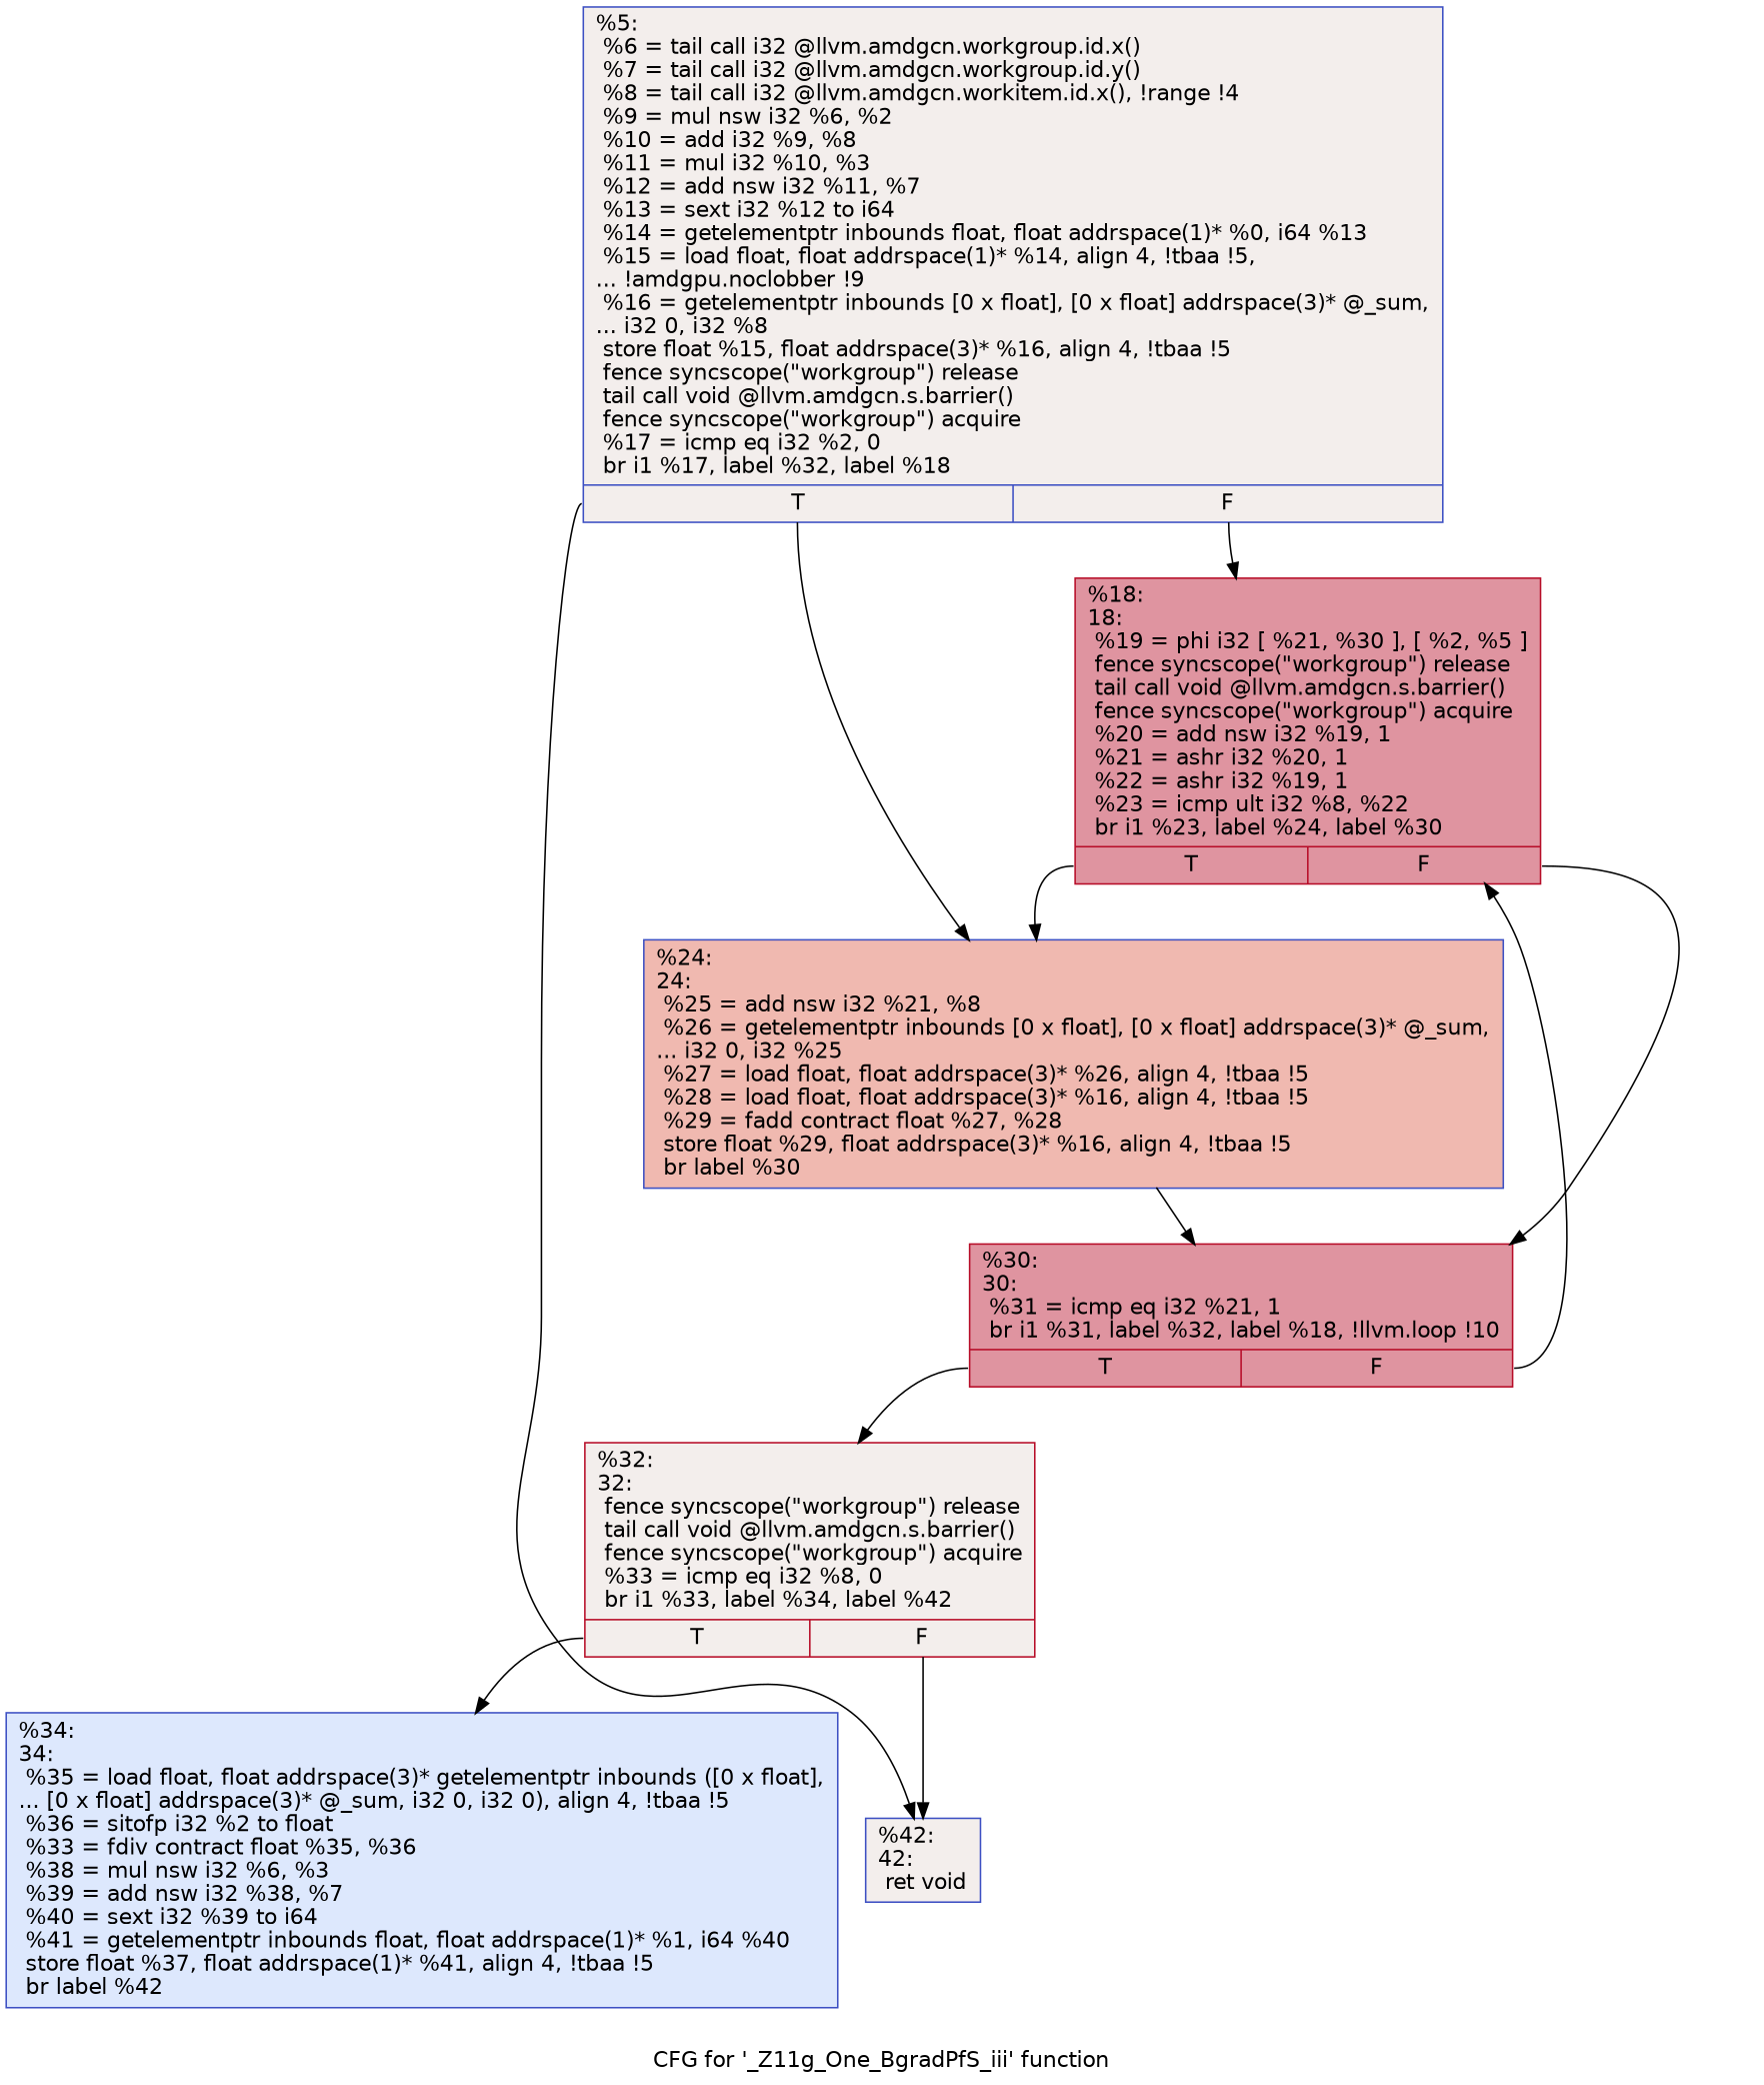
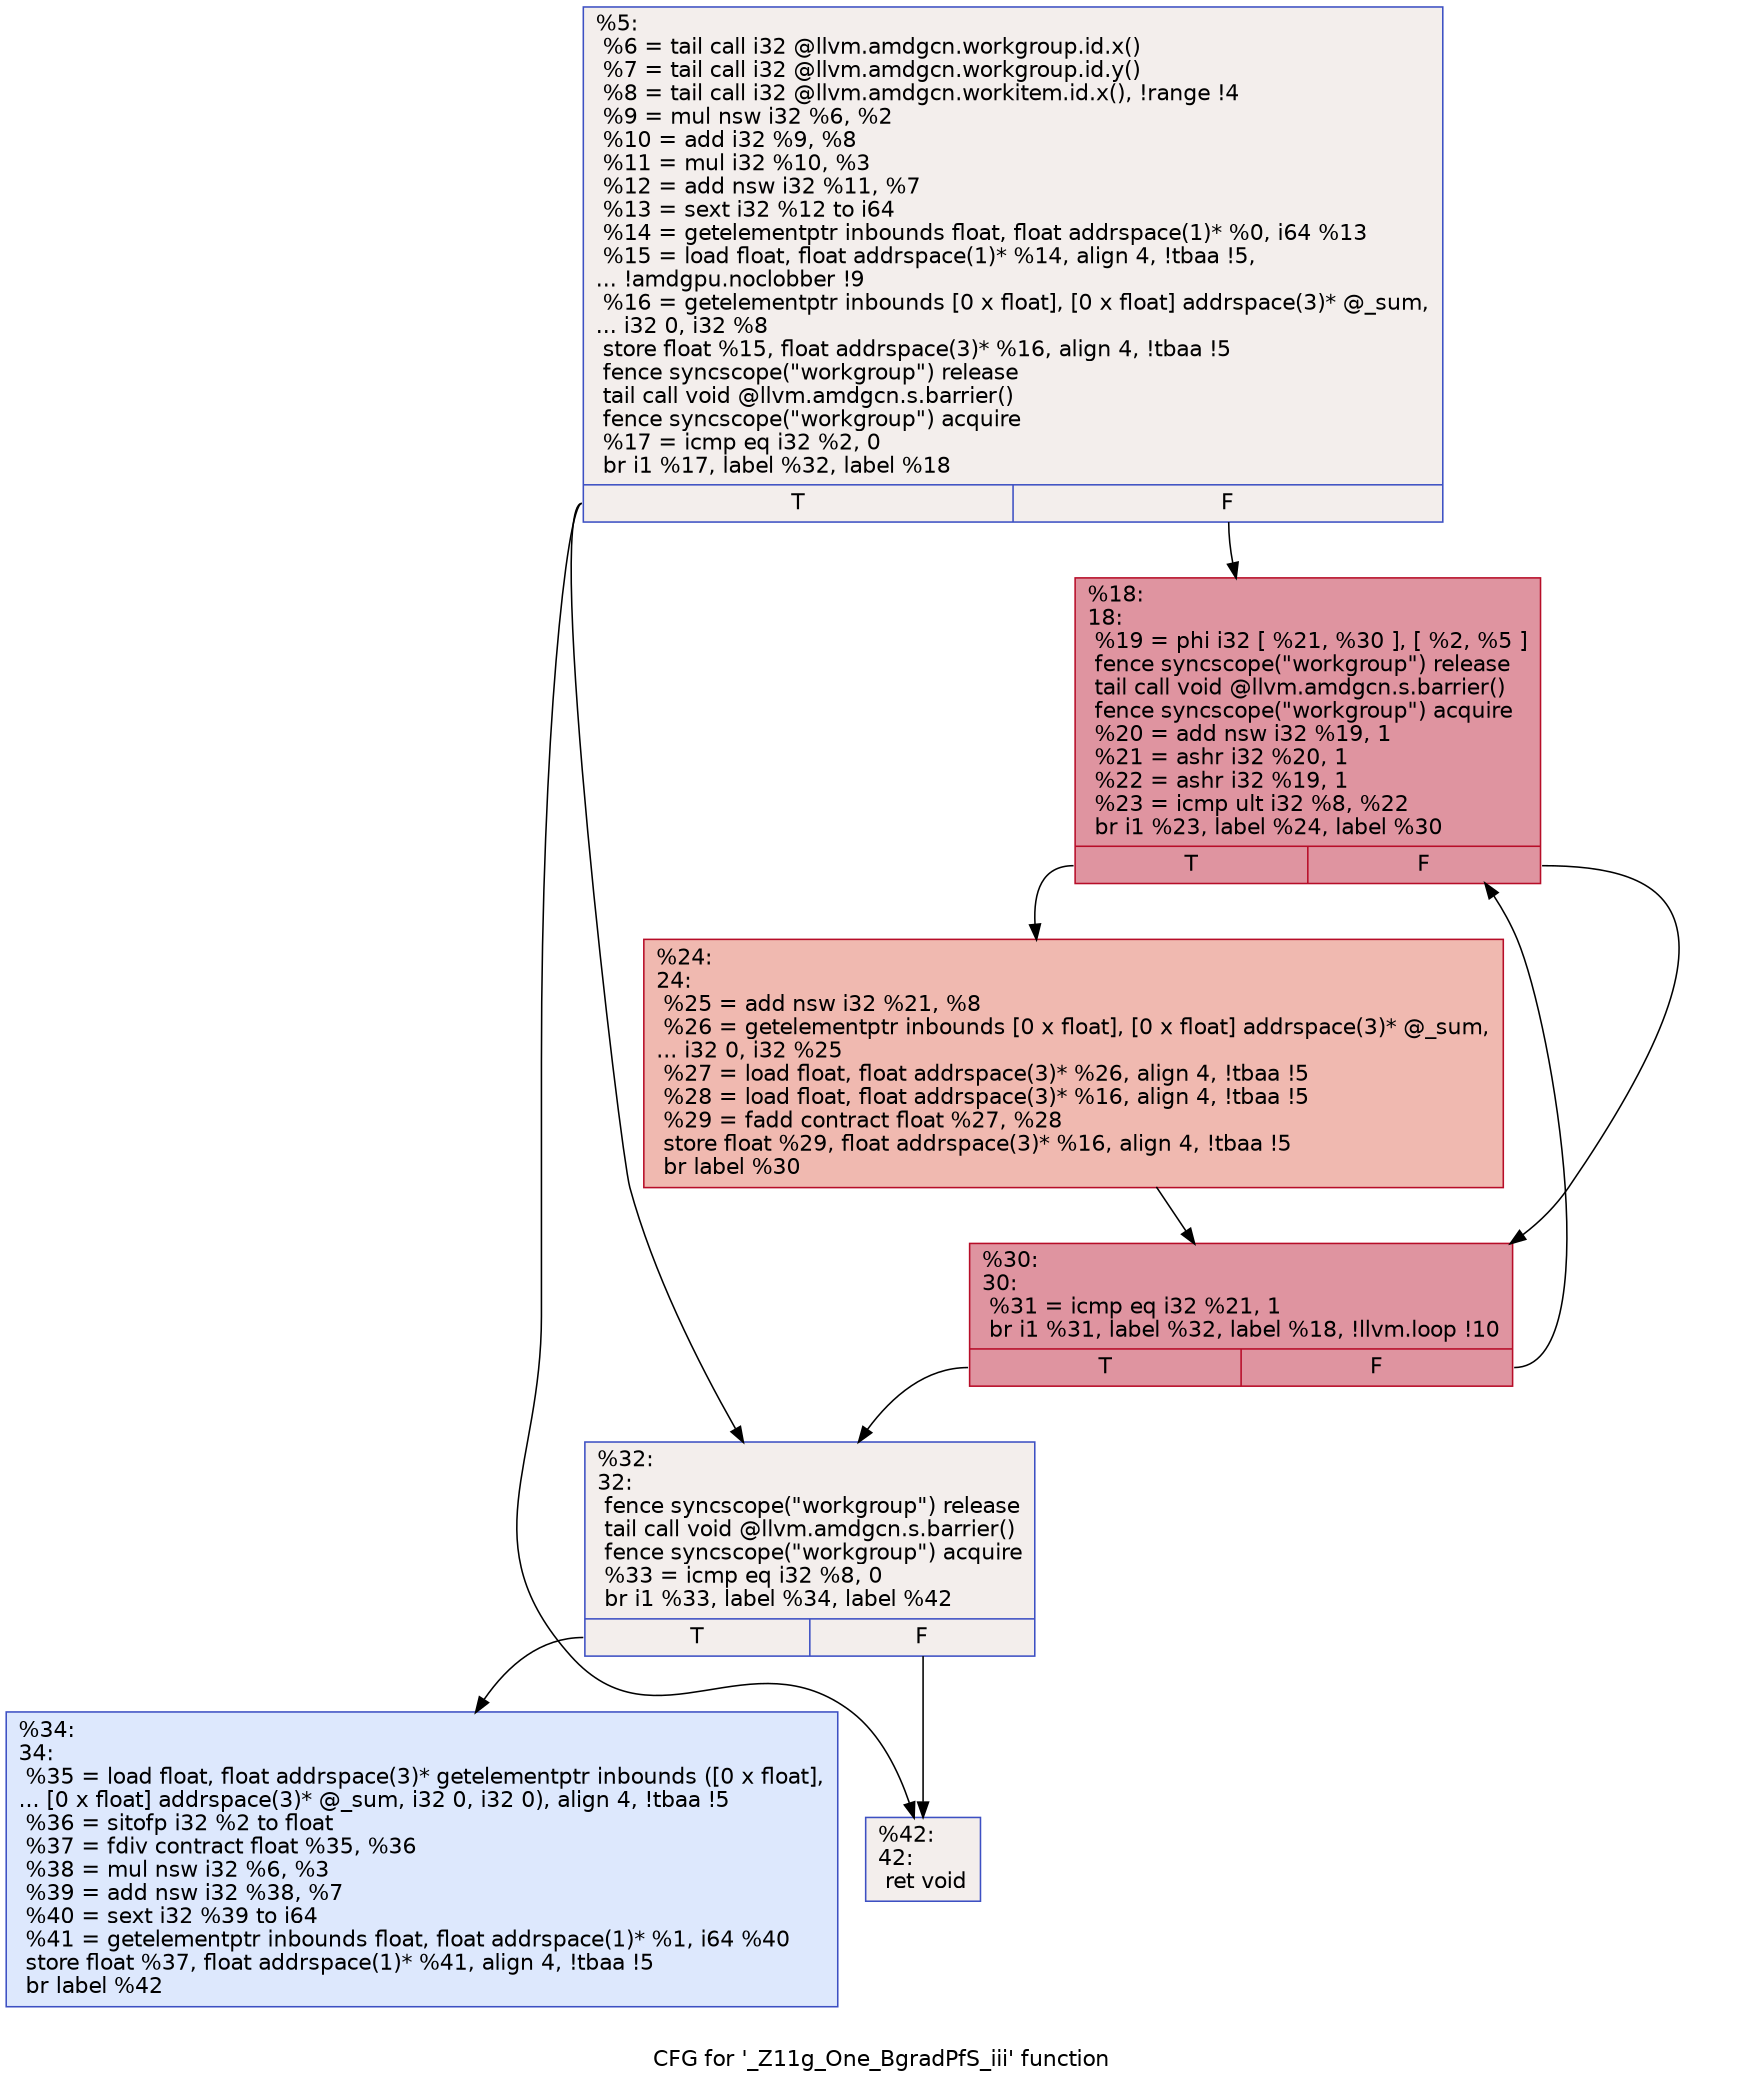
  digraph {
    fontname="DejaVu Sans"
    label="CFG for '_Z11g_One_BgradPfS_iii' function"
    node [color="#3d50c3ff" fillcolor="#e3d9d370" fontname="DejaVu Sans" shape=record style=filled]
    edge [fontname="DejaVu Sans" tailport=s0]
    n1 [label="{%5:\l  %6 = tail call i32 @llvm.amdgcn.workgroup.id.x()\l  %7 = tail call i32 @llvm.amdgcn.workgroup.id.y()\l  %8 = tail call i32 @llvm.amdgcn.workitem.id.x(), !range !4\l  %9 = mul nsw i32 %6, %2\l  %10 = add i32 %9, %8\l  %11 = mul i32 %10, %3\l  %12 = add nsw i32 %11, %7\l  %13 = sext i32 %12 to i64\l  %14 = getelementptr inbounds float, float addrspace(1)* %0, i64 %13\l  %15 = load float, float addrspace(1)* %14, align 4, !tbaa !5,\l... !amdgpu.noclobber !9\l  %16 = getelementptr inbounds [0 x float], [0 x float] addrspace(3)* @_sum,\l... i32 0, i32 %8\l  store float %15, float addrspace(3)* %16, align 4, !tbaa !5\l  fence syncscope(\"workgroup\") release\l  tail call void @llvm.amdgcn.s.barrier()\l  fence syncscope(\"workgroup\") acquire\l  %17 = icmp eq i32 %2, 0\l  br i1 %17, label %32, label %18\l|{<s0>T|<s1>F}}"]
-   n2 [color="#b70d28ff" label="{%32:\l32:                                               \l  fence syncscope(\"workgroup\") release\l  tail call void @llvm.amdgcn.s.barrier()\l  fence syncscope(\"workgroup\") acquire\l  %33 = icmp eq i32 %8, 0\l  br i1 %33, label %34, label %42\l|{<s0>T|<s1>F}}"]
+   n2 [label="{%32:\l32:                                               \l  fence syncscope(\"workgroup\") release\l  tail call void @llvm.amdgcn.s.barrier()\l  fence syncscope(\"workgroup\") acquire\l  %33 = icmp eq i32 %8, 0\l  br i1 %33, label %34, label %42\l|{<s0>T|<s1>F}}"]
    n3 [color="#b70d28ff" fillcolor="#b70d2870" label="{%18:\l18:                                               \l  %19 = phi i32 [ %21, %30 ], [ %2, %5 ]\l  fence syncscope(\"workgroup\") release\l  tail call void @llvm.amdgcn.s.barrier()\l  fence syncscope(\"workgroup\") acquire\l  %20 = add nsw i32 %19, 1\l  %21 = ashr i32 %20, 1\l  %22 = ashr i32 %19, 1\l  %23 = icmp ult i32 %8, %22\l  br i1 %23, label %24, label %30\l|{<s0>T|<s1>F}}"]
    n4 [label="{%42:\l42:                                               \l  ret void\l}"]
-   n5 [fillcolor="#b2ccfb70" label="{%34:\l34:                                               \l  %35 = load float, float addrspace(3)* getelementptr inbounds ([0 x float],\l... [0 x float] addrspace(3)* @_sum, i32 0, i32 0), align 4, !tbaa !5\l  %36 = sitofp i32 %2 to float\l  %33 = fdiv contract float %35, %36\l  %38 = mul nsw i32 %6, %3\l  %39 = add nsw i32 %38, %7\l  %40 = sext i32 %39 to i64\l  %41 = getelementptr inbounds float, float addrspace(1)* %1, i64 %40\l  store float %37, float addrspace(1)* %41, align 4, !tbaa !5\l  br label %42\l}"]
-   n6 [fillcolor="#de614d70" label="{%24:\l24:                                               \l  %25 = add nsw i32 %21, %8\l  %26 = getelementptr inbounds [0 x float], [0 x float] addrspace(3)* @_sum,\l... i32 0, i32 %25\l  %27 = load float, float addrspace(3)* %26, align 4, !tbaa !5\l  %28 = load float, float addrspace(3)* %16, align 4, !tbaa !5\l  %29 = fadd contract float %27, %28\l  store float %29, float addrspace(3)* %16, align 4, !tbaa !5\l  br label %30\l}"]
+   n5 [fillcolor="#b2ccfb70" label="{%34:\l34:                                               \l  %35 = load float, float addrspace(3)* getelementptr inbounds ([0 x float],\l... [0 x float] addrspace(3)* @_sum, i32 0, i32 0), align 4, !tbaa !5\l  %36 = sitofp i32 %2 to float\l  %37 = fdiv contract float %35, %36\l  %38 = mul nsw i32 %6, %3\l  %39 = add nsw i32 %38, %7\l  %40 = sext i32 %39 to i64\l  %41 = getelementptr inbounds float, float addrspace(1)* %1, i64 %40\l  store float %37, float addrspace(1)* %41, align 4, !tbaa !5\l  br label %42\l}"]
+   n6 [color="#b70d28ff" fillcolor="#de614d70" label="{%24:\l24:                                               \l  %25 = add nsw i32 %21, %8\l  %26 = getelementptr inbounds [0 x float], [0 x float] addrspace(3)* @_sum,\l... i32 0, i32 %25\l  %27 = load float, float addrspace(3)* %26, align 4, !tbaa !5\l  %28 = load float, float addrspace(3)* %16, align 4, !tbaa !5\l  %29 = fadd contract float %27, %28\l  store float %29, float addrspace(3)* %16, align 4, !tbaa !5\l  br label %30\l}"]
    n7 [color="#b70d28ff" fillcolor="#b70d2870" label="{%30:\l30:                                               \l  %31 = icmp eq i32 %21, 1\l  br i1 %31, label %32, label %18, !llvm.loop !10\l|{<s0>T|<s1>F}}"]
-   n1 -> n6
+   n1 -> n2
    n1 -> n3 [tailport=s1]
    n1 -> n4
    n2 -> n4 [tailport=s1]
    n2 -> n5
    n3 -> n6
    n3 -> n7 [tailport=s1]
    n6 -> n7
    n7 -> n2
    n7 -> n3 [tailport=s1]
  }
